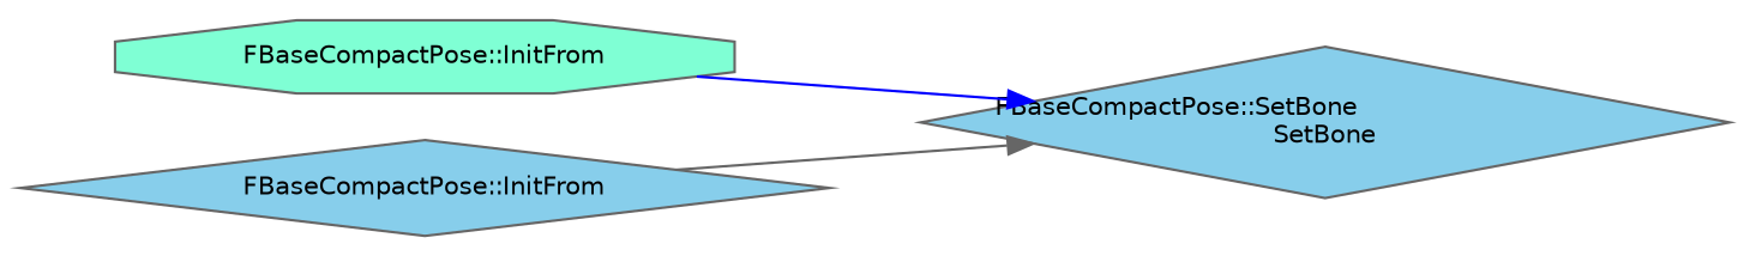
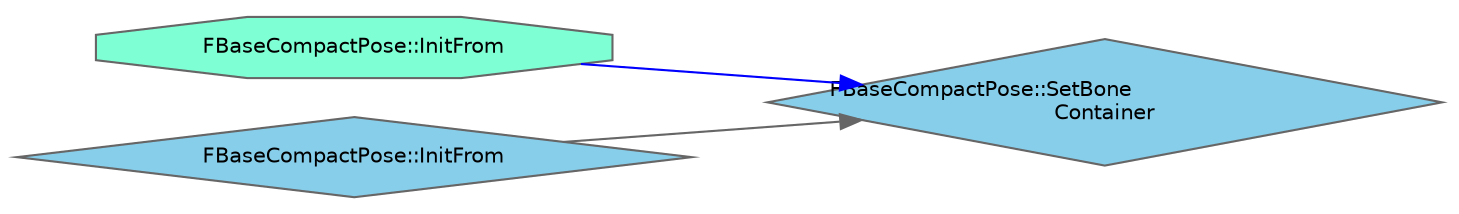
  digraph {
    rankdir=RL
    node [color=grey40 fillcolor=skyblue fontname=Helvetica fontsize=10 shape=diamond style=filled]
    edge [dir=back fontname=Helvetica fontsize=10 labelfontname=Helvetica labelfontsize=10 style=solid]
-   n1 [color=gray40 fontcolor=black height=0.2 label="FBaseCompactPose::SetBone\lSetBone" width=0.4]
+   n1 [color=gray40 fontcolor=black height=0.2 label="FBaseCompactPose::SetBone\lContainer" width=0.4]
    n2 [fillcolor=aquamarine height=0.2 label="FBaseCompactPose::InitFrom" shape=octagon width=0.4]
    n3 [height=0.2 label="FBaseCompactPose::InitFrom" width=0.4]
    n1 -> n2 [color=blue]
    n1 -> n3 [color=gray40]
  }
